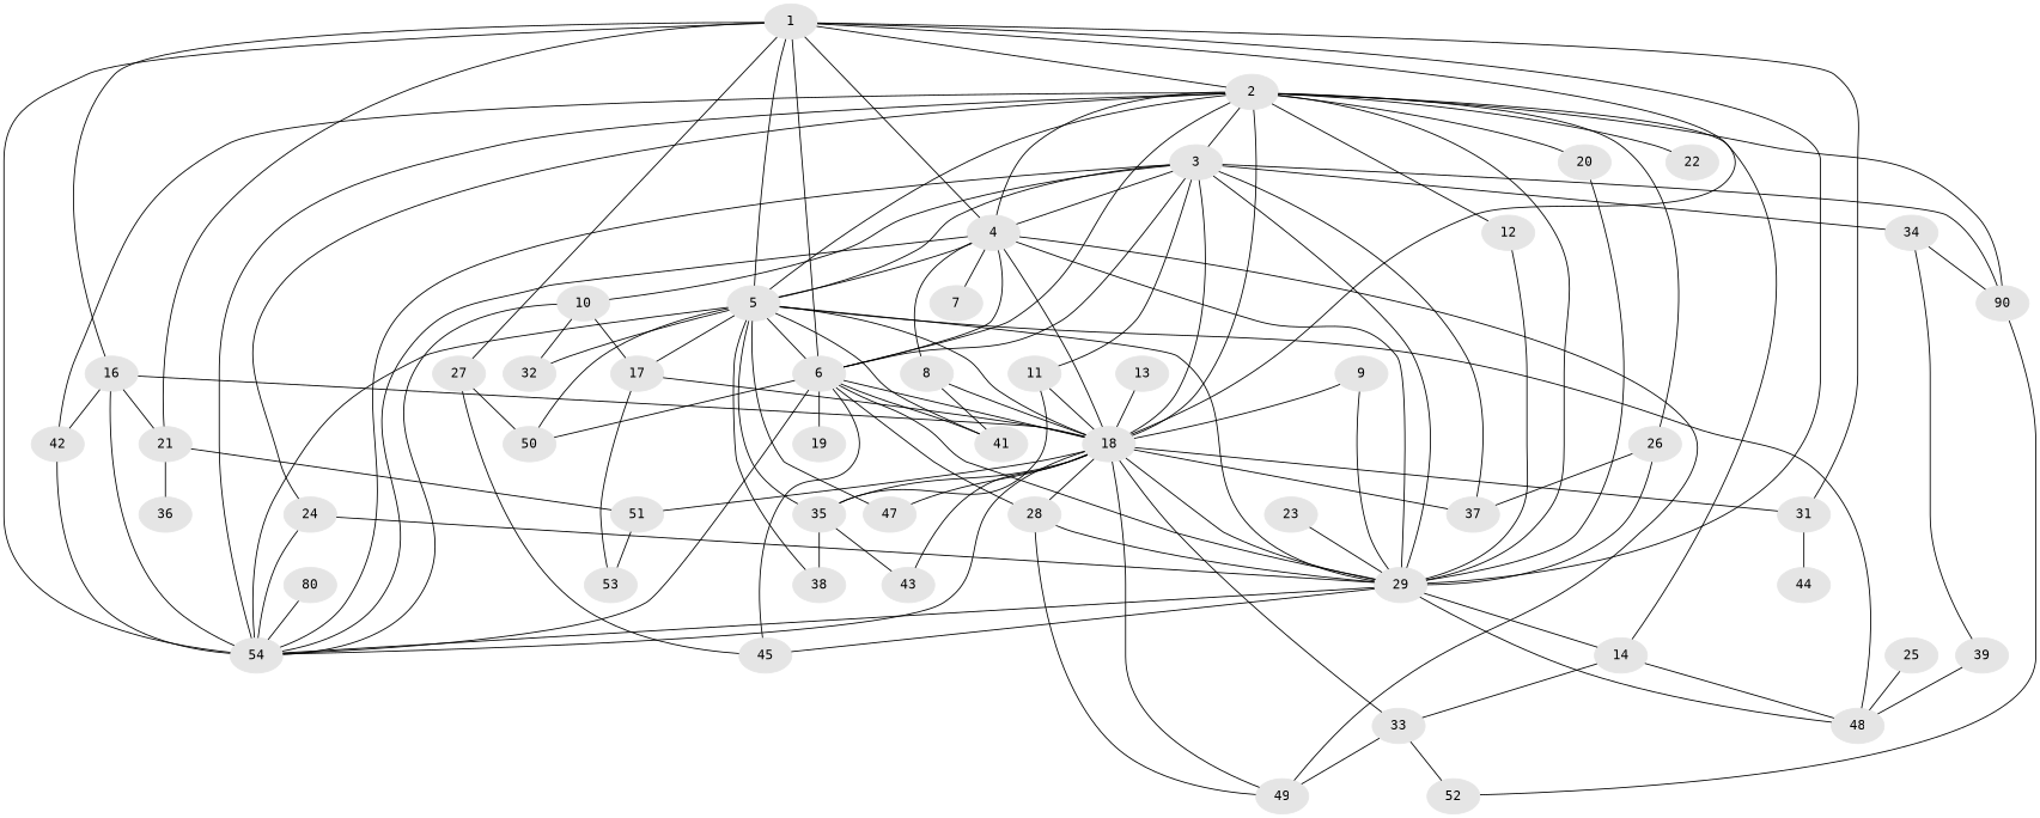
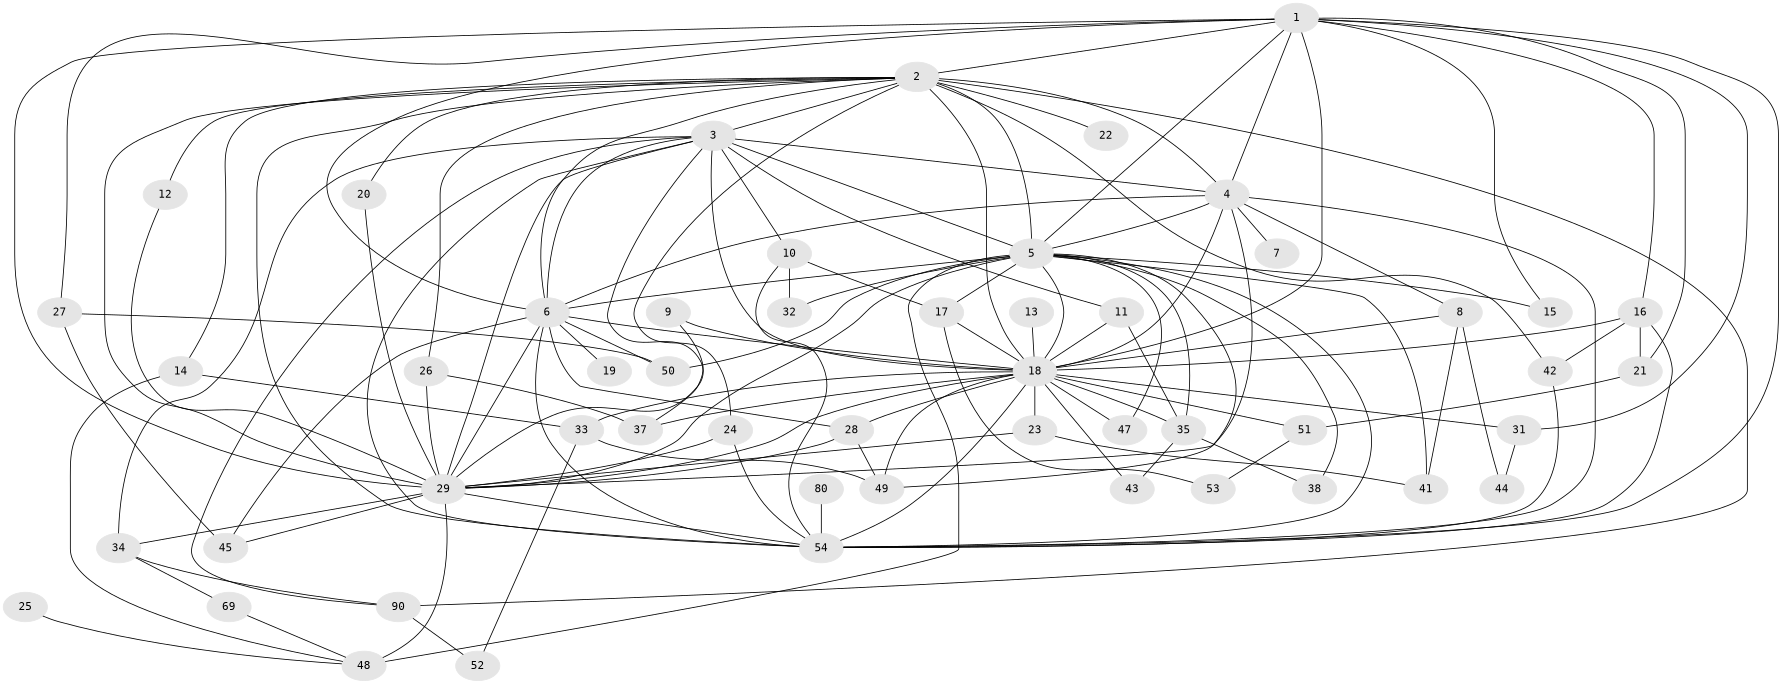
  graph {
    fontname="DejaVu Sans Mono"
    node [color=gray90 fontname="DejaVu Sans Mono" style=filled]
    edge [fontname="DejaVu Sans Mono" weight=1.0]
    1
    2
    4
    5
    6
+   15
    16
    18
    21
    27
    29
    31
    54
    3
    12
    14
    20
    22
    24
    26
    n21 [label=90]
    42
    10
    11
    34
    37
    7
    8
    49
    17
    32
    35
    38
    41
    47
    48
    50
    19
    28
    45
    33
    23
    43
    51
-   36
    44
    52
-   39
+   39 [label=69]
    53
    9
    13
    25
    n53 [label=80]
    1 -- 2 [weight=2.0]
    1 -- 4
    1 -- 5
    1 -- 6
+   1 -- 15
    1 -- 16
    1 -- 18
    1 -- 21
    1 -- 27
    1 -- 29
    1 -- 31
    1 -- 54 [weight=2.0]
    2 -- 4 [weight=2.0]
    2 -- 5 [weight=2.0]
    2 -- 6 [weight=2.0]
    2 -- 18 [weight=3.0]
    2 -- 29 [weight=3.0]
    2 -- 54 [weight=2.0]
    2 -- 3 [weight=2.0]
    2 -- 12
    2 -- 14
    2 -- 20
    2 -- 22 [weight=2.0]
    2 -- 24
    2 -- 26
    2 -- n21 [weight=2.0]
    2 -- 42
    4 -- 5
    4 -- 6
    4 -- 18
    4 -- 29
    4 -- 54
    4 -- 7
    4 -- 8
-   4 -- 49
+   5 -- 49
    5 -- 6
+   5 -- 15
    5 -- 18
    5 -- 29
    5 -- 54
    5 -- 17
    5 -- 32 [weight=2.0]
    5 -- 35
    5 -- 38
    5 -- 41
    5 -- 47
    5 -- 48 [weight=2.0]
    5 -- 50 [weight=2.0]
    6 -- 18
    6 -- 29
    6 -- 54
-   6 -- 41
+   23 -- 41
    6 -- 50
    6 -- 19
    6 -- 28
    6 -- 45
    16 -- 18
    16 -- 21
    16 -- 54
    16 -- 42
    18 -- 29
    18 -- 31
    18 -- 54
    18 -- 37
    18 -- 49
    18 -- 35
    18 -- 47 [weight=2.0]
    18 -- 28
    18 -- 33
+   18 -- 23
    18 -- 43
    18 -- 51
    21 -- 51
-   21 -- 36
    27 -- 50
    27 -- 45
    29 -- 54
-   29 -- 14
+   29 -- 34
    29 -- 48
    29 -- 45
    31 -- 44
    3 -- 4
    3 -- 5
    3 -- 6
    3 -- 18
    3 -- 29
    3 -- 54
    3 -- n21
    3 -- 10
    3 -- 11
    3 -- 34
    3 -- 37
    12 -- 29
    14 -- 48
    14 -- 33
    20 -- 29
    24 -- 29
    24 -- 54
    26 -- 29
    26 -- 37
    n21 -- 52
    42 -- 54
    10 -- 54
    10 -- 17
    10 -- 32
    11 -- 18
    11 -- 35
    34 -- n21
    34 -- 39
    8 -- 18
    8 -- 41
+   8 -- 44
    17 -- 18
    17 -- 53
    35 -- 38
    35 -- 43
    28 -- 29
    28 -- 49
    33 -- 49
    33 -- 52
    23 -- 29
    51 -- 53
    39 -- 48
    9 -- 18
    9 -- 29
    13 -- 18
    25 -- 48
    n53 -- 54
  }
